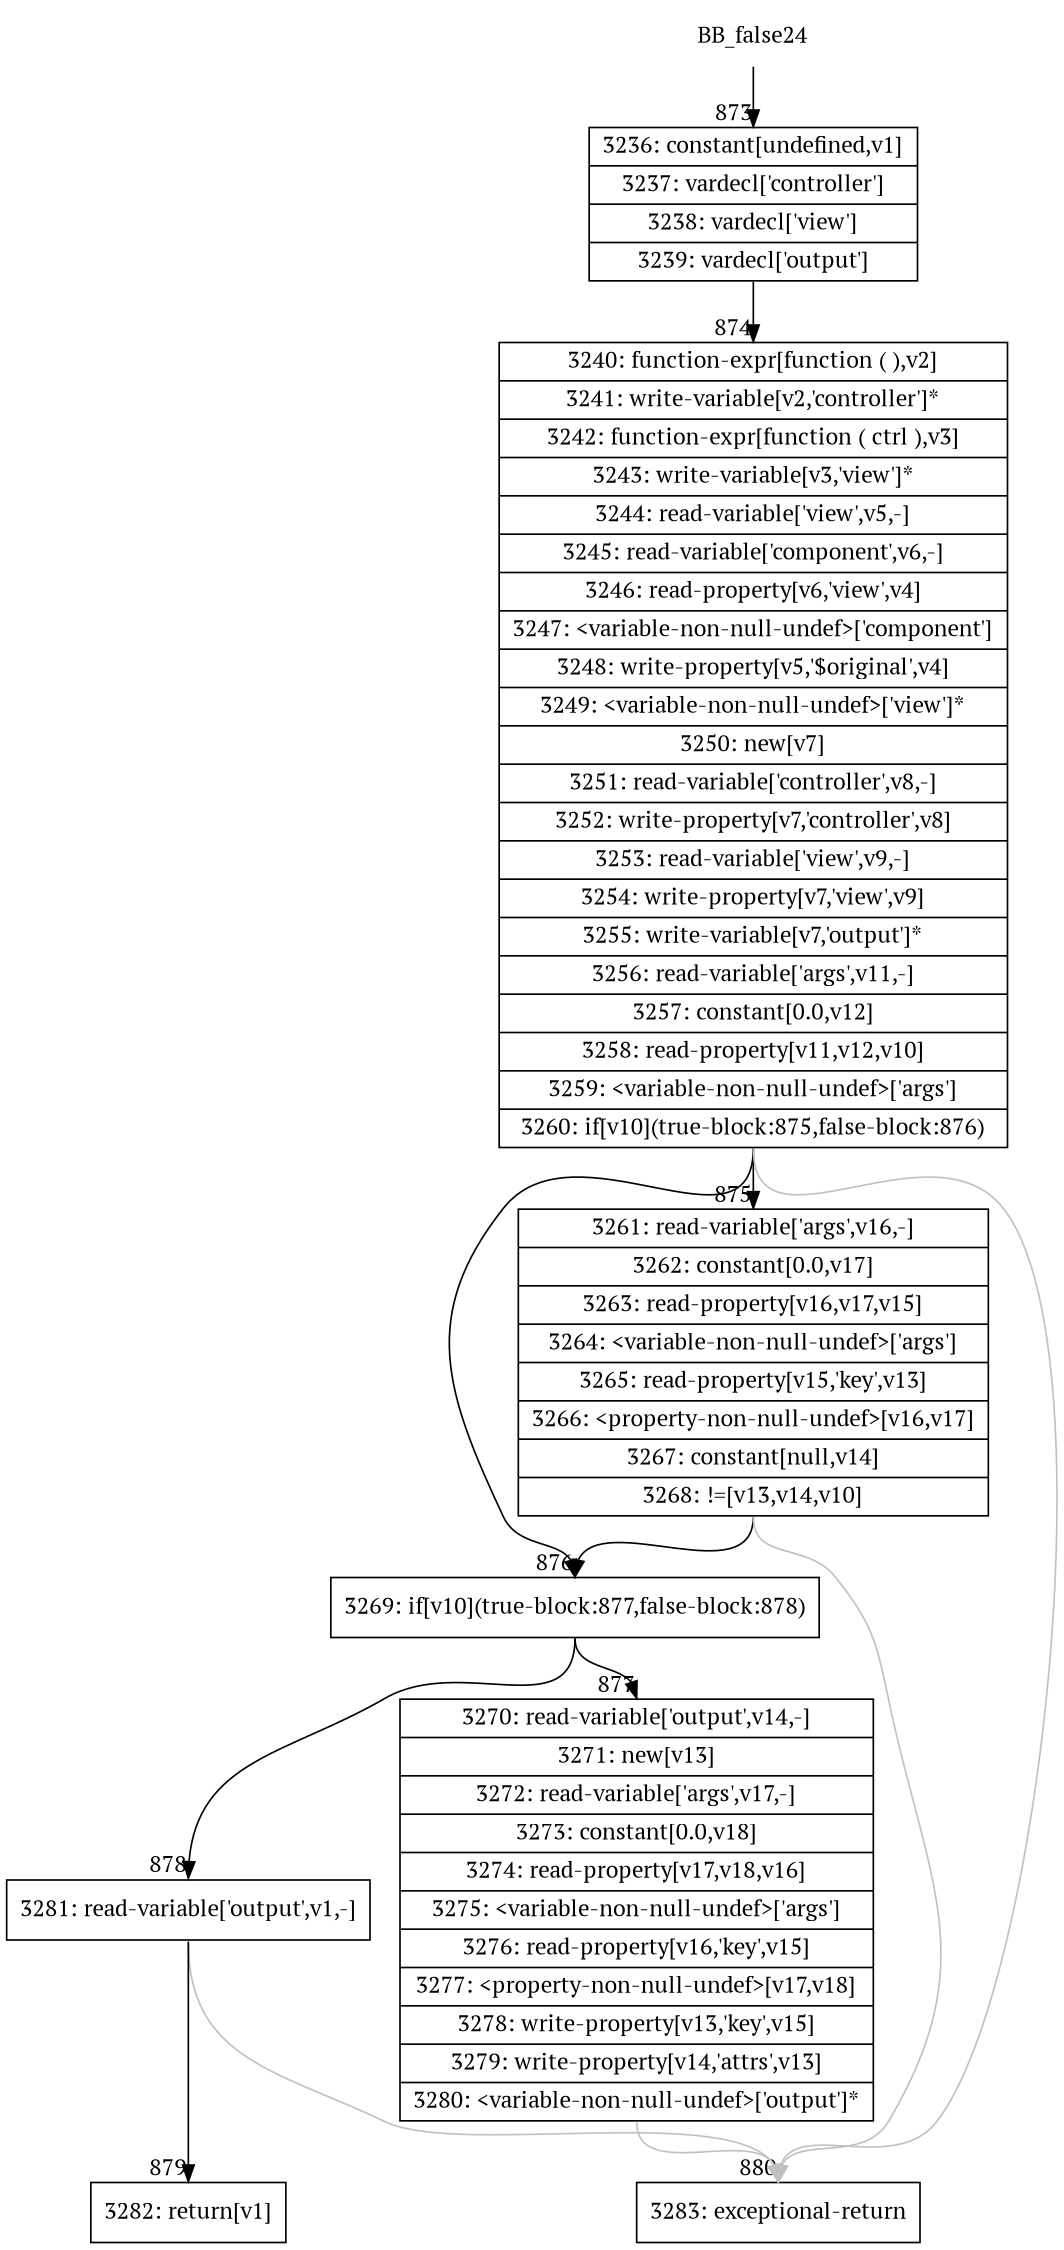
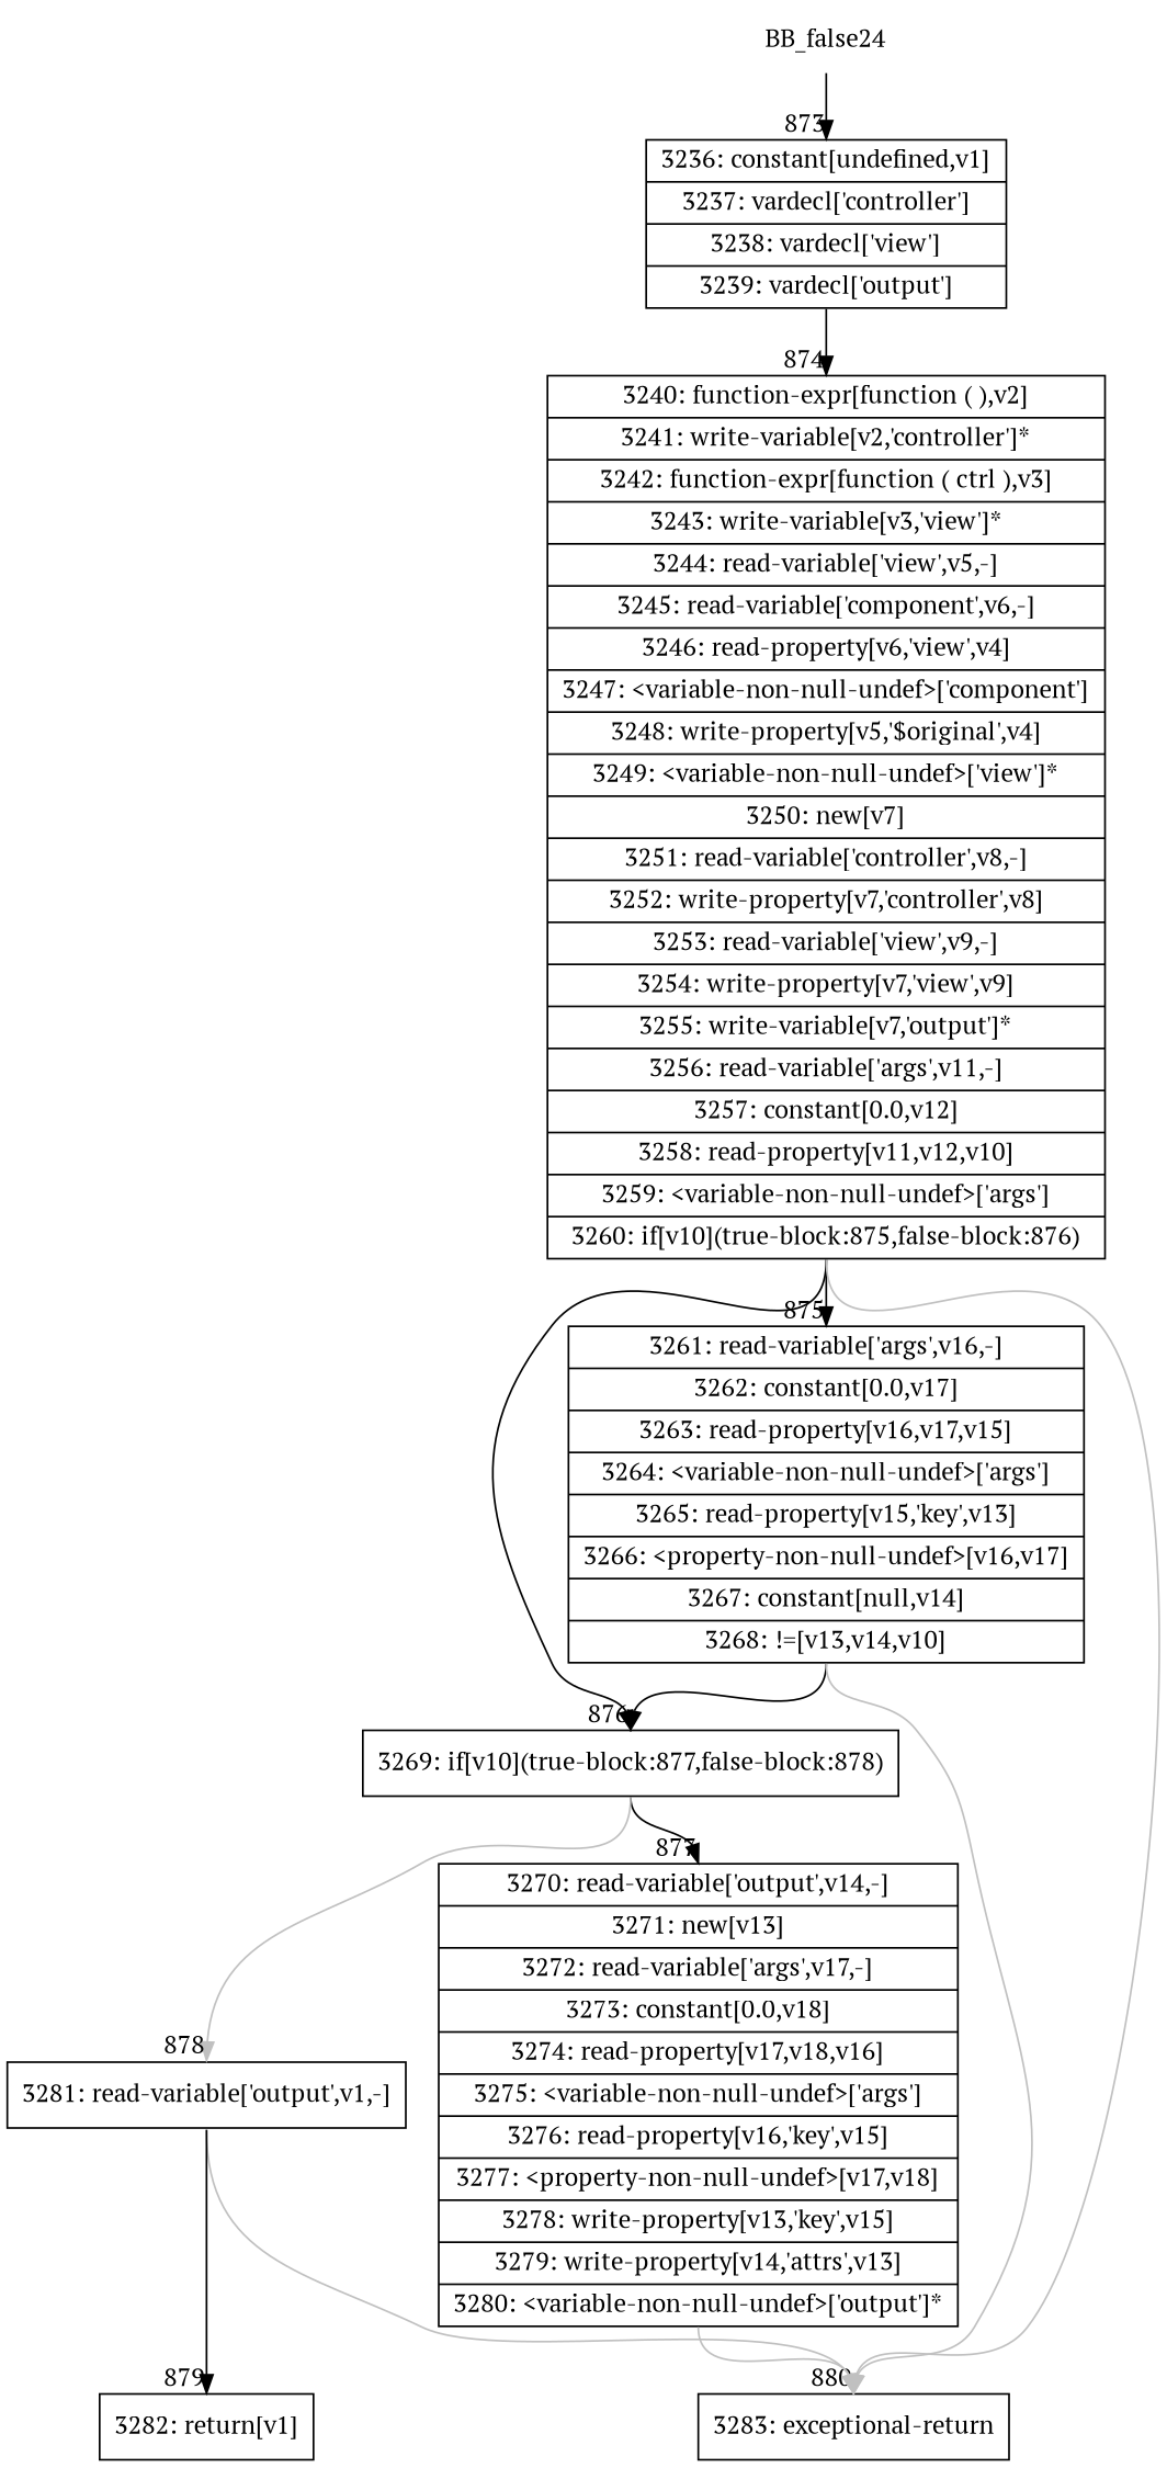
  digraph {
    fontname="PT Serif"
    rankdir=TD
    node [fontname="PT Serif" shape=record]
    edge [fontname="PT Serif" headport=n tailport=s]
    n1 [label=BB_false24 shape=none]
    n2 [label="{3236: constant[undefined,v1]|3237: vardecl['controller']|3238: vardecl['view']|3239: vardecl['output']}"]
    n3 [label="{3240: function-expr[function ( ),v2]|3241: write-variable[v2,'controller']*|3242: function-expr[function ( ctrl ),v3]|3243: write-variable[v3,'view']*|3244: read-variable['view',v5,-]|3245: read-variable['component',v6,-]|3246: read-property[v6,'view',v4]|3247: \<variable-non-null-undef\>['component']|3248: write-property[v5,'$original',v4]|3249: \<variable-non-null-undef\>['view']*|3250: new[v7]|3251: read-variable['controller',v8,-]|3252: write-property[v7,'controller',v8]|3253: read-variable['view',v9,-]|3254: write-property[v7,'view',v9]|3255: write-variable[v7,'output']*|3256: read-variable['args',v11,-]|3257: constant[0.0,v12]|3258: read-property[v11,v12,v10]|3259: \<variable-non-null-undef\>['args']|3260: if[v10](true-block:875,false-block:876)}"]
    n4 [label="{3269: if[v10](true-block:877,false-block:878)}"]
    n5 [label="{3261: read-variable['args',v16,-]|3262: constant[0.0,v17]|3263: read-property[v16,v17,v15]|3264: \<variable-non-null-undef\>['args']|3265: read-property[v15,'key',v13]|3266: \<property-non-null-undef\>[v16,v17]|3267: constant[null,v14]|3268: !=[v13,v14,v10]}"]
    n6 [label="{3283: exceptional-return}"]
    n7 [label="{3270: read-variable['output',v14,-]|3271: new[v13]|3272: read-variable['args',v17,-]|3273: constant[0.0,v18]|3274: read-property[v17,v18,v16]|3275: \<variable-non-null-undef\>['args']|3276: read-property[v16,'key',v15]|3277: \<property-non-null-undef\>[v17,v18]|3278: write-property[v13,'key',v15]|3279: write-property[v14,'attrs',v13]|3280: \<variable-non-null-undef\>['output']*}"]
    n8 [label="{3281: read-variable['output',v1,-]}"]
    n9 [label="{3282: return[v1]}"]
    n1 -> n2 [headlabel="    873"]
    n2 -> n3 [headlabel="      874"]
    n3 -> n4 [headlabel="      876"]
    n3 -> n5 [headlabel="      875"]
    n3 -> n6 [color=gray headlabel="      880"]
    n4 -> n7 [headlabel="      877"]
-   n4 -> n8 [headlabel="      878"]
+   n4 -> n8 [headlabel="      878" color=gray]
    n5 -> n4
    n5 -> n6 [color=gray]
    n7 -> n6 [color=gray]
    n8 -> n6 [color=gray]
    n8 -> n9 [headlabel="      879"]
  }
